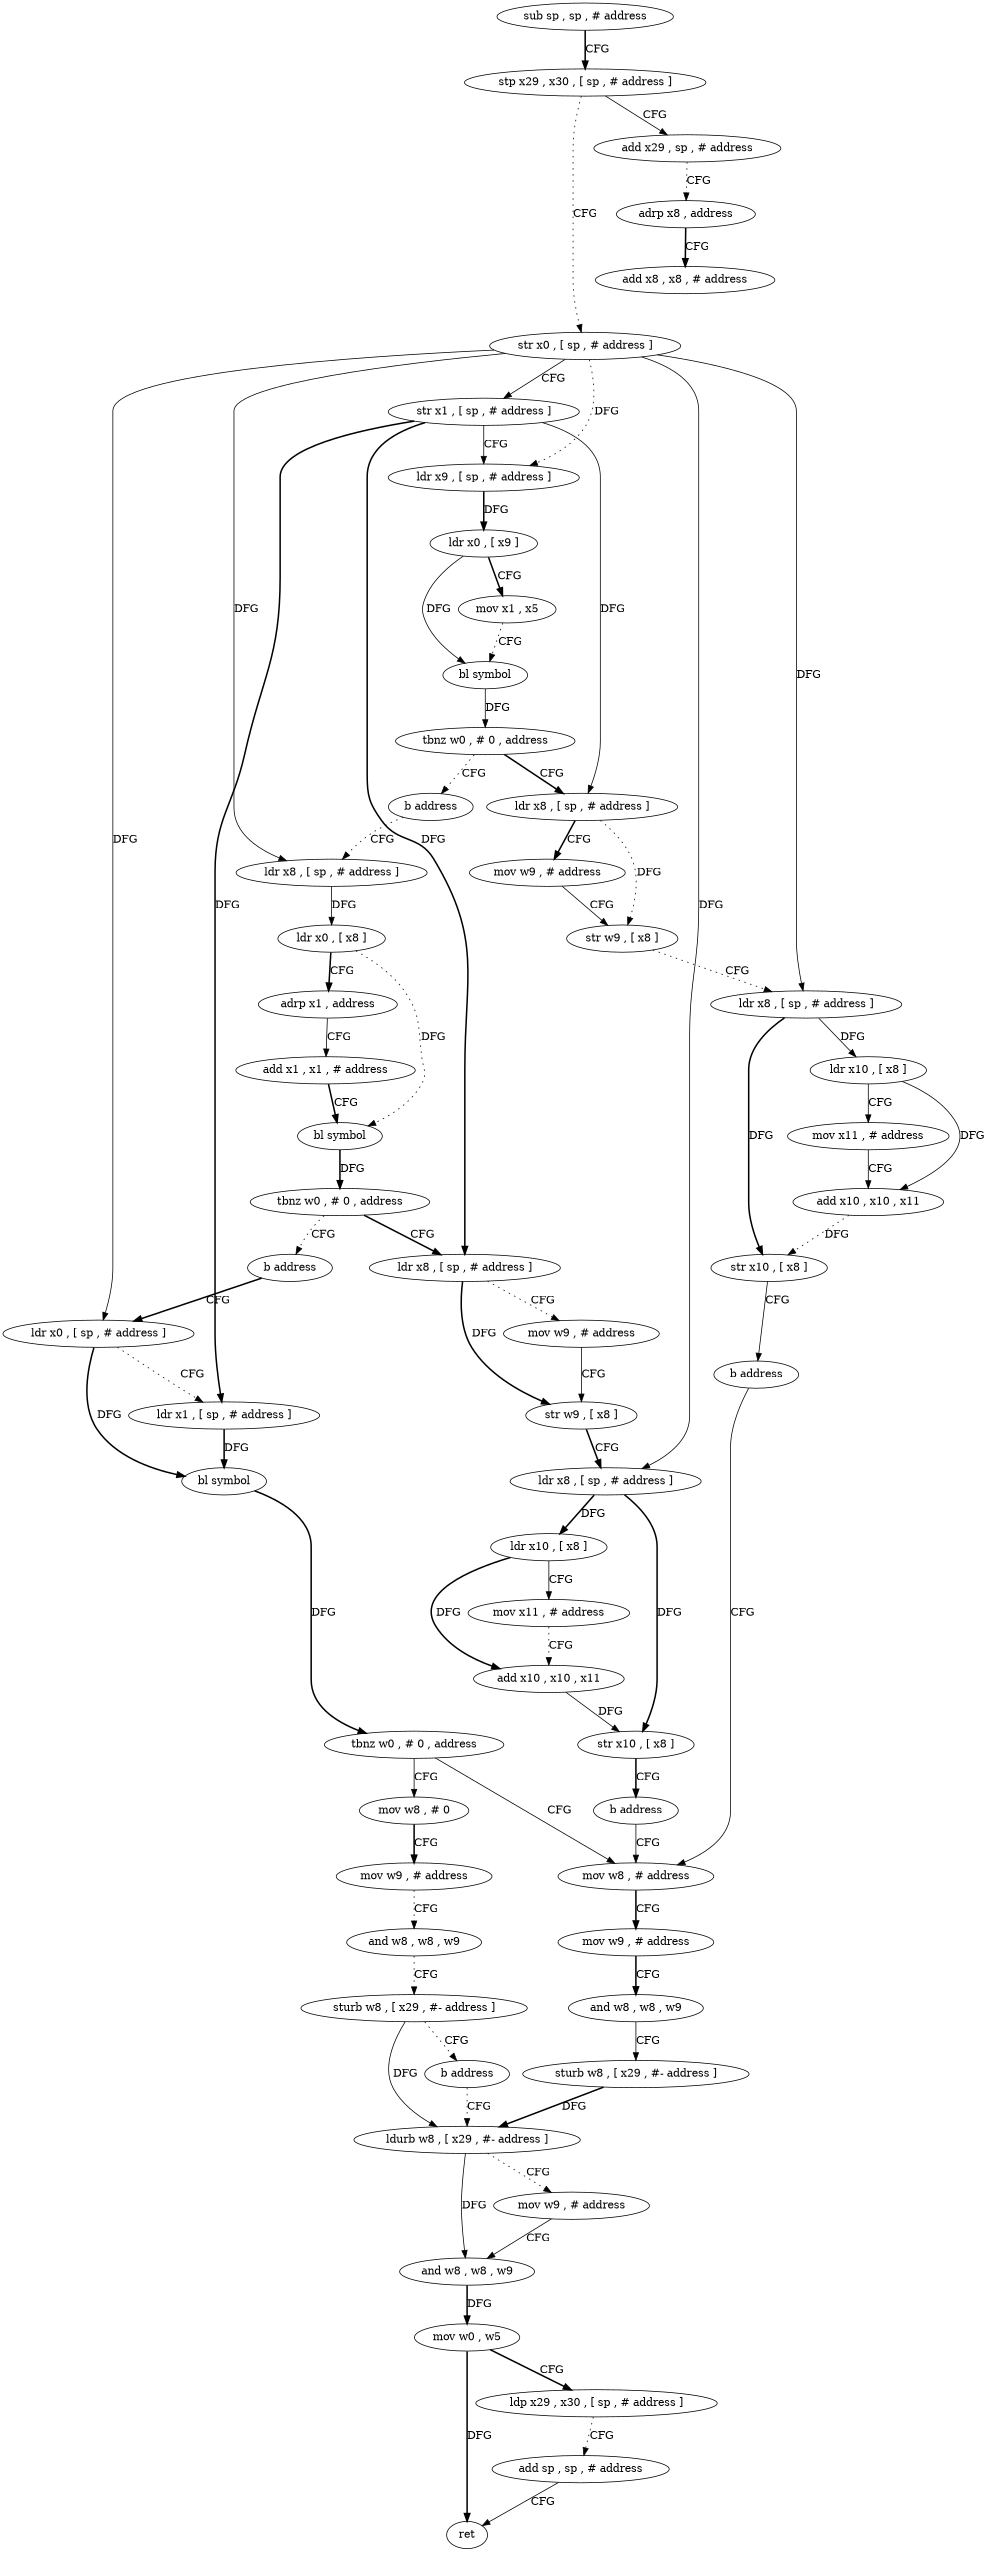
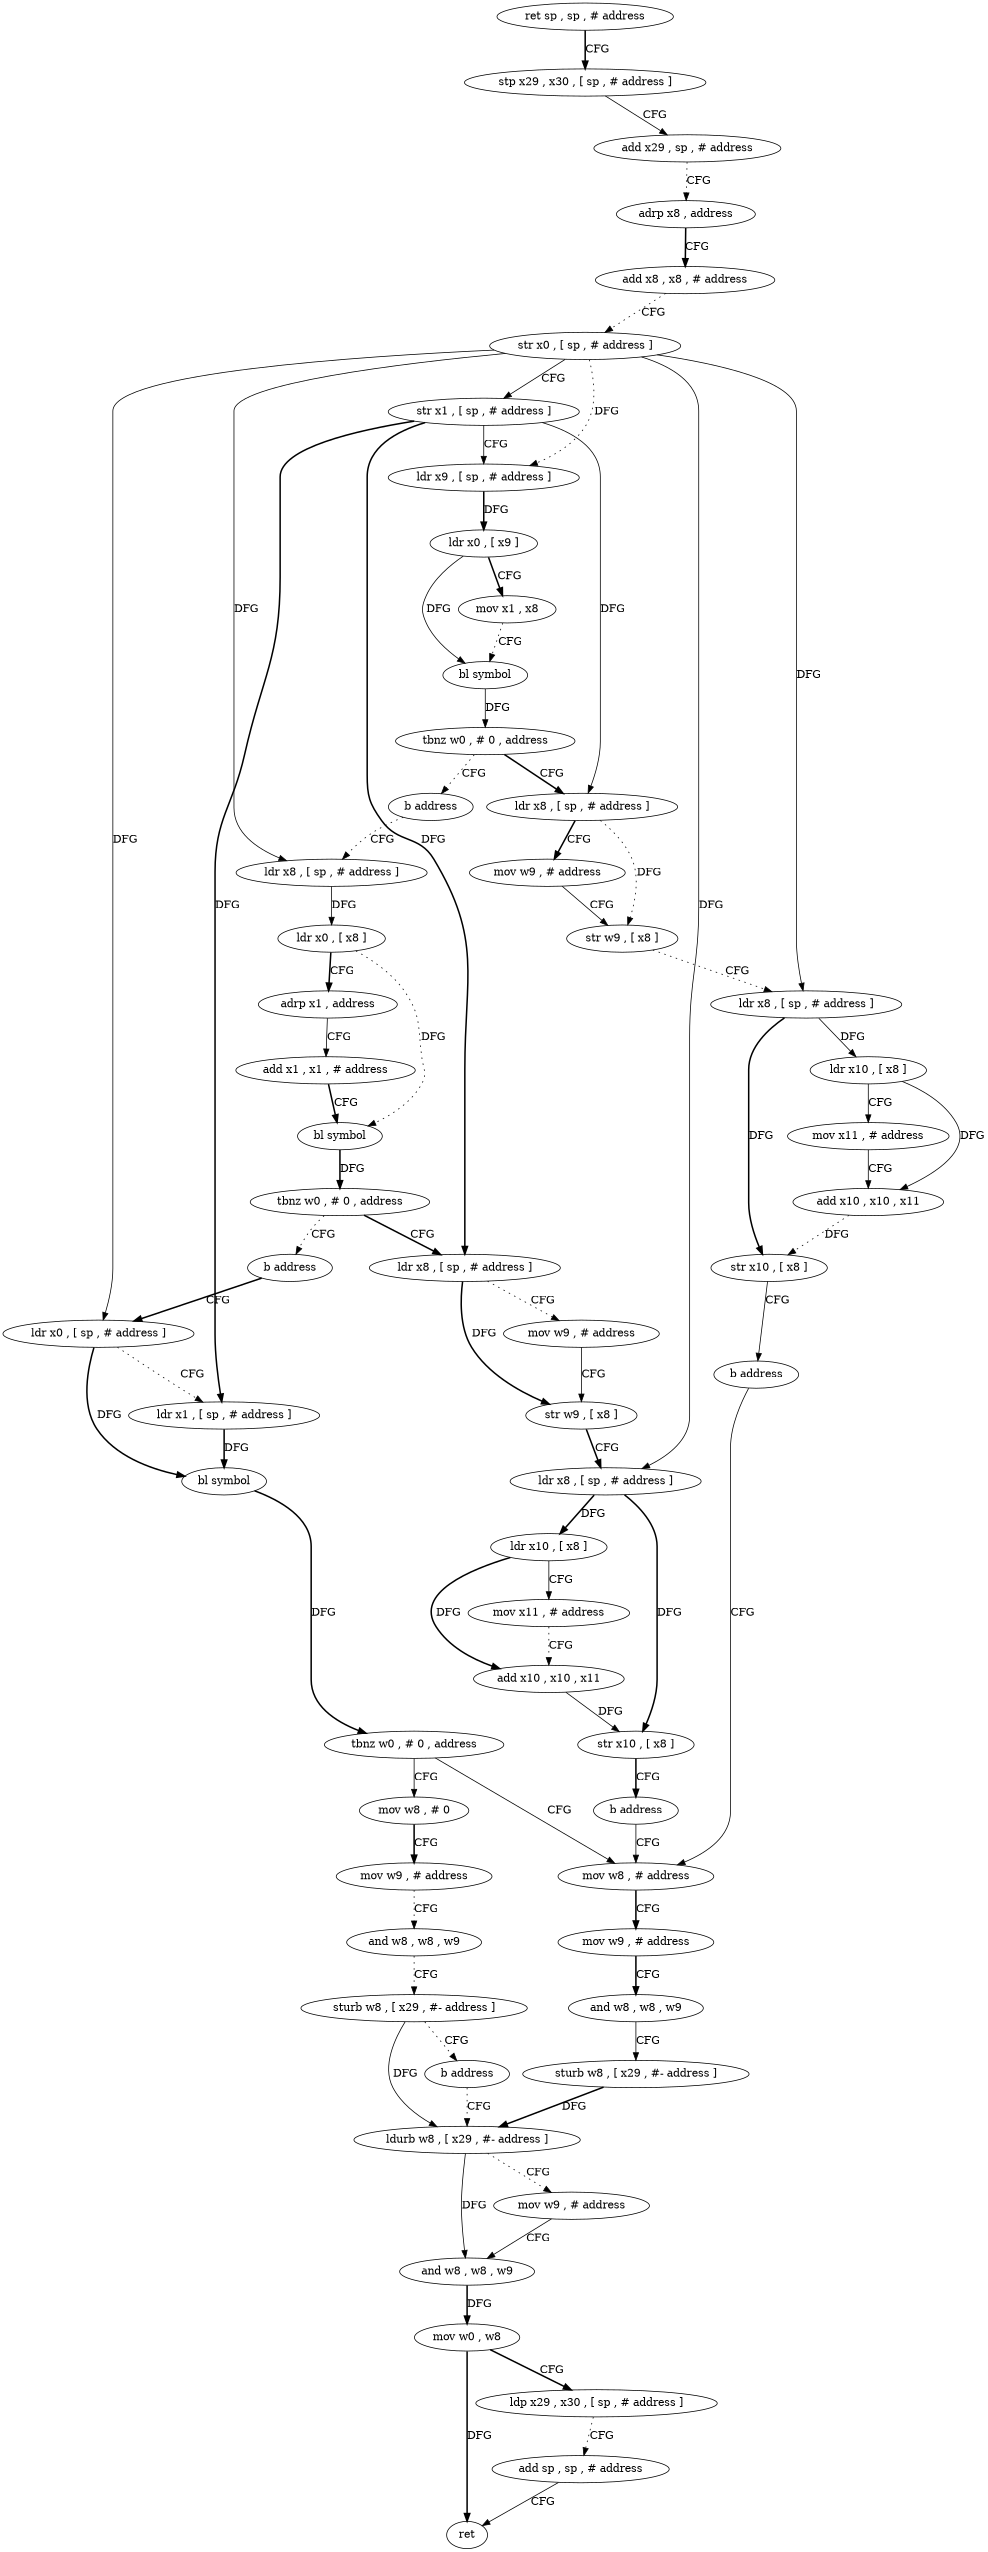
  digraph {
    edge [style=bold]
-   n1 [label="sub sp , sp , # address"]
+   n1 [label="ret sp , sp , # address"]
    n2 [label="stp x29 , x30 , [ sp , # address ]"]
    n3 [label="add x29 , sp , # address"]
    n4 [label="adrp x8 , address"]
    n5 [label="add x8 , x8 , # address"]
    n6 [label="str x0 , [ sp , # address ]"]
    n7 [label="str x1 , [ sp , # address ]"]
    n8 [label="ldr x9 , [ sp , # address ]"]
    n9 [label="ldr x8 , [ sp , # address ]"]
    n10 [label="ldr x8 , [ sp , # address ]"]
    n11 [label="ldr x8 , [ sp , # address ]"]
    n12 [label="ldr x0 , [ sp , # address ]"]
    n13 [label="ldr x8 , [ sp , # address ]"]
    n14 [label="ldr x8 , [ sp , # address ]"]
    n15 [label="ldr x1 , [ sp , # address ]"]
    n16 [label="ldr x0 , [ x9 ]"]
    n17 [label="ldr x10 , [ x8 ]"]
    n18 [label="str x10 , [ x8 ]"]
    n19 [label="ldr x0 , [ x8 ]"]
    n20 [label="ldr x10 , [ x8 ]"]
    n21 [label="str x10 , [ x8 ]"]
    n22 [label="bl symbol"]
    n23 [label="mov w9 , # address"]
    n24 [label="str w9 , [ x8 ]"]
    n25 [label="mov w9 , # address"]
    n26 [label="str w9 , [ x8 ]"]
-   n27 [label="mov x1 , x5"]
+   n27 [label="mov x1 , x8"]
    n28 [label="bl symbol"]
    n29 [label="tbnz w0 , # 0 , address"]
    n30 [label="b address"]
    n31 [label="mov x11 , # address"]
    n32 [label="add x10 , x10 , x11"]
    n33 [label="b address"]
    n34 [label="mov w8 , # address"]
    n35 [label="mov w9 , # address"]
    n36 [label="and w8 , w8 , w9"]
    n37 [label="adrp x1 , address"]
    n38 [label="bl symbol"]
    n39 [label="sturb w8 , [ x29 , #- address ]"]
    n40 [label="ldurb w8 , [ x29 , #- address ]"]
    n41 [label="mov w9 , # address"]
    n42 [label="and w8 , w8 , w9"]
-   n43 [label="mov w0 , w5"]
+   n43 [label="mov w0 , w8"]
    n44 [label="add x1 , x1 , # address"]
    n45 [label="tbnz w0 , # 0 , address"]
    n46 [label="b address"]
    n47 [label="mov x11 , # address"]
    n48 [label="add x10 , x10 , x11"]
    n49 [label="b address"]
    n50 [label="tbnz w0 , # 0 , address"]
    n51 [label="mov w8 , # 0"]
    n52 [label="mov w9 , # address"]
    n53 [label="and w8 , w8 , w9"]
    n54 [label="sturb w8 , [ x29 , #- address ]"]
    n55 [label="b address"]
    n56 [label="ldp x29 , x30 , [ sp , # address ]"]
    n57 [label=ret]
    n58 [label="add sp , sp , # address"]
    n1 -> n2 [label=CFG]
    n2 -> n3 [label=CFG style=solid]
    n3 -> n4 [label=CFG style=dotted]
    n4 -> n5 [label=CFG]
-   n2 -> n6 [label=CFG style=dotted]
+   n5 -> n6 [label=CFG style=dotted]
    n6 -> n7 [label=CFG style=solid]
    n6 -> n8 [label=DFG style=dotted]
    n6 -> n9 [label=DFG style=solid]
    n6 -> n10 [label=DFG style=solid]
    n6 -> n11 [label=DFG style=solid]
    n6 -> n12 [label=DFG style=solid]
    n7 -> n8 [label=CFG style=solid]
    n7 -> n13 [label=DFG style=solid]
    n7 -> n14 [label=DFG]
    n7 -> n15 [label=DFG]
    n8 -> n16 [label=DFG]
    n9 -> n17 [label=DFG style=solid]
    n9 -> n18 [label=DFG]
    n10 -> n19 [label=DFG style=solid]
    n11 -> n20 [label=DFG]
    n11 -> n21 [label=DFG]
    n12 -> n15 [label=CFG style=dotted]
    n12 -> n22 [label=DFG]
    n13 -> n23 [label=CFG]
    n13 -> n24 [label=DFG style=dotted]
    n14 -> n25 [label=CFG style=dotted]
    n14 -> n26 [label=DFG]
    n15 -> n22 [label=DFG]
    n16 -> n27 [label=CFG]
    n16 -> n28 [label=DFG style=solid]
    n17 -> n31 [label=CFG style=solid]
    n17 -> n32 [label=DFG style=solid]
    n18 -> n33 [label=CFG style=solid]
    n19 -> n37 [label=CFG]
    n19 -> n38 [label=DFG style=dotted]
    n20 -> n47 [label=CFG style=solid]
    n20 -> n48 [label=DFG]
    n21 -> n49 [label=CFG]
    n22 -> n50 [label=DFG]
    n23 -> n24 [label=CFG style=solid]
    n24 -> n9 [label=CFG style=dotted]
    n25 -> n26 [label=CFG style=solid]
    n26 -> n11 [label=CFG]
    n27 -> n28 [label=CFG style=dotted]
    n28 -> n29 [label=DFG style=solid]
    n29 -> n13 [label=CFG]
    n29 -> n30 [label=CFG style=dotted]
    n30 -> n10 [label=CFG style=dotted]
    n31 -> n32 [label=CFG style=solid]
    n32 -> n18 [label=DFG style=dotted]
    n33 -> n34 [label=CFG style=solid]
    n34 -> n35 [label=CFG]
    n35 -> n36 [label=CFG]
    n36 -> n39 [label=CFG style=solid]
    n37 -> n44 [label=CFG style=solid]
    n38 -> n45 [label=DFG]
    n39 -> n40 [label=DFG]
    n40 -> n41 [label=CFG style=dotted]
    n40 -> n42 [label=DFG style=solid]
    n41 -> n42 [label=CFG style=solid]
    n42 -> n43 [label=DFG]
    n43 -> n56 [label=CFG]
    n43 -> n57 [label=DFG]
    n44 -> n38 [label=CFG]
    n45 -> n14 [label=CFG]
    n45 -> n46 [label=CFG style=dotted]
    n46 -> n12 [label=CFG]
    n47 -> n48 [label=CFG style=dotted]
    n48 -> n21 [label=DFG style=solid]
    n49 -> n34 [label=CFG style=solid]
    n50 -> n34 [label=CFG style=solid]
    n50 -> n51 [label=CFG style=solid]
    n51 -> n52 [label=CFG]
    n52 -> n53 [label=CFG style=dotted]
    n53 -> n54 [label=CFG style=dotted]
    n54 -> n40 [label=DFG style=solid]
    n54 -> n55 [label=CFG style=dotted]
    n55 -> n40 [label=CFG style=dotted]
    n56 -> n58 [label=CFG style=dotted]
    n58 -> n57 [label=CFG style=solid]
  }
